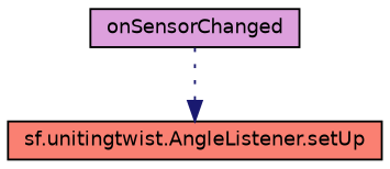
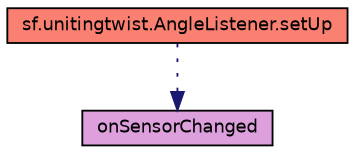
  digraph {
    rankdir=TB
    node [color=black fontname=Helvetica fontsize=10 shape=record style=filled]
    n1 [fillcolor=plum fontcolor=black height=0.2 label=onSensorChanged width=0.4]
    n2 [fillcolor=salmon height=0.2 label="sf.unitingtwist.AngleListener.setUp" width=0.4]
-   n1 -> n2 [color=midnightblue fontname=Helvetica fontsize=10 labelfontname=Helvetica labelfontsize=10 style=dotted]
+   n2 -> n1 [color=midnightblue fontname=Helvetica fontsize=10 labelfontname=Helvetica labelfontsize=10 style=dotted]
  }
